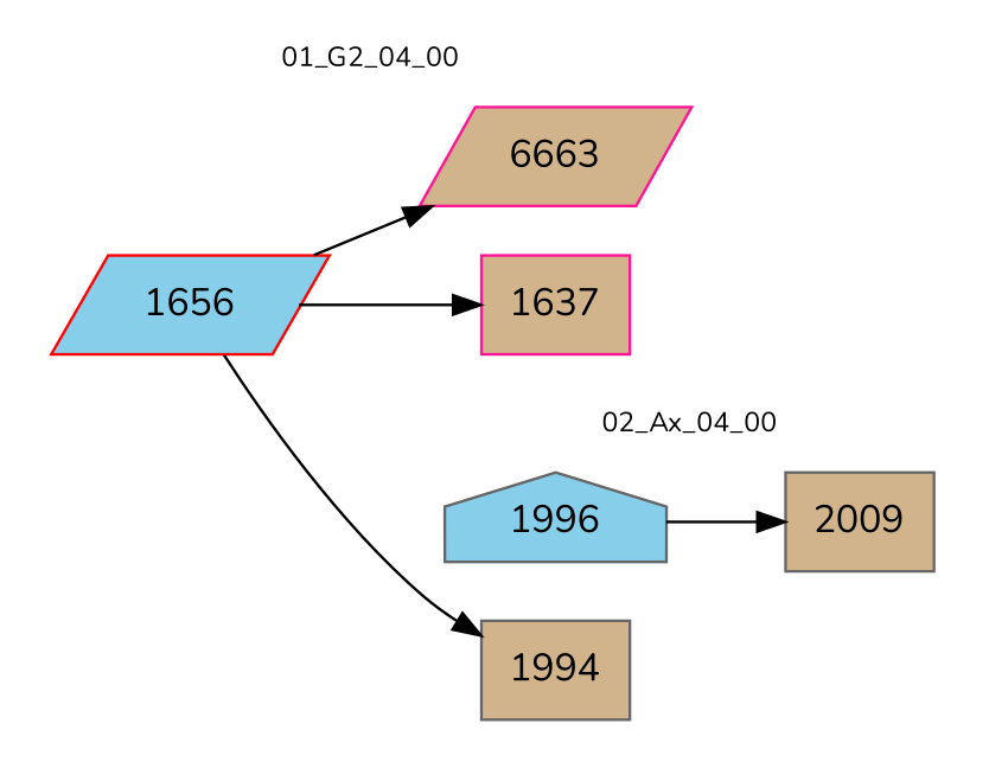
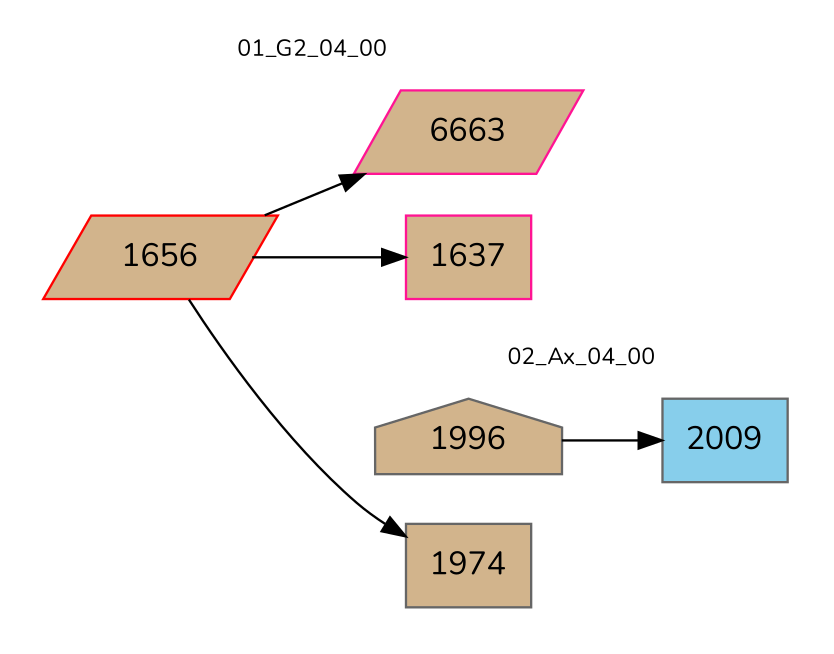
  digraph {
    fontname=Nunito
    rankdir=LR
    node [color=gray40 fillcolor=tan fontname=Nunito shape=box style=filled]
    edge [color=black fontname=Nunito]
-   n1 [fillcolor=skyblue label=1996 shape=house]
-   n2 [label=1994]
-   n3 [label=2009]
-   n4 [color=red fillcolor=skyblue label=1656 shape=parallelogram]
+   n1 [label=1996 shape=house]
+   n2 [label=1974]
+   n3 [fillcolor=skyblue label=2009]
+   n4 [color=red label=1656 shape=parallelogram]
    n5 [color=deeppink label=1637]
    n6 [color=deeppink label=6663 shape=parallelogram]
    subgraph cluster_1 {
      color=white
      fontsize=10
      label="02_Ax_04_00"
      n1
      n2
      n3
    }
    subgraph cluster_2 {
      color=white
      fontsize=10
      label="01_G2_04_00"
      n4
      n5
      n6
    }
    n1 -> n3
    n4 -> n2
    n4 -> n5
    n4 -> n6
  }
